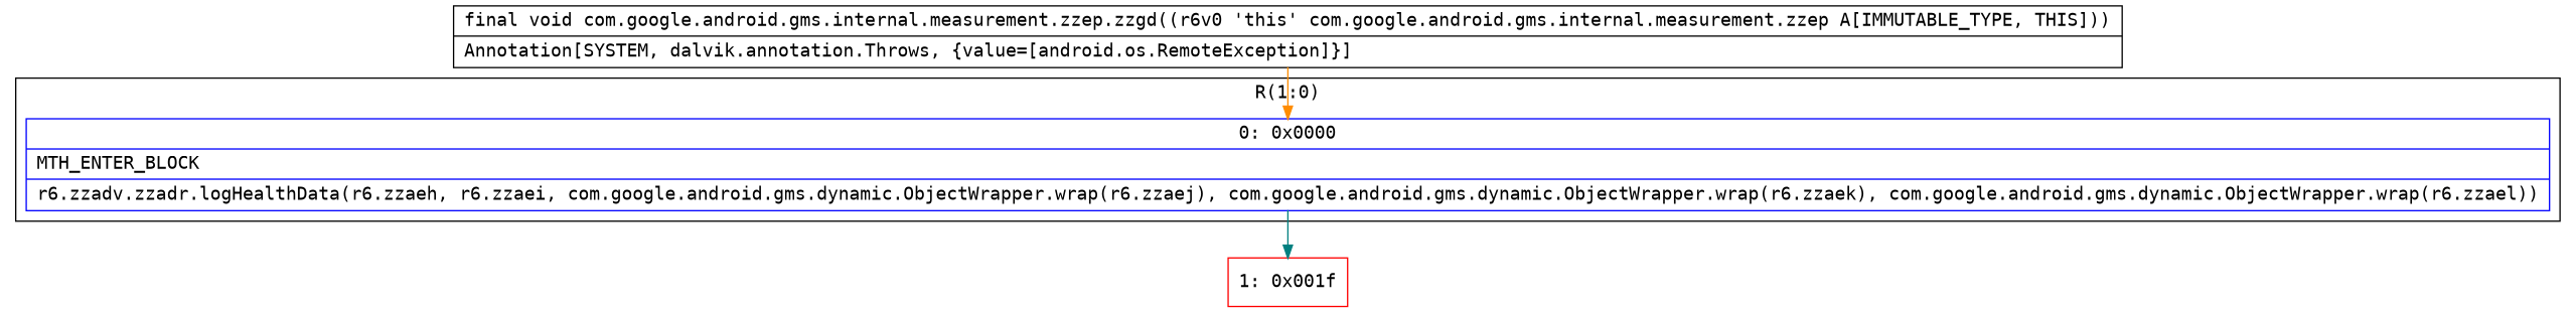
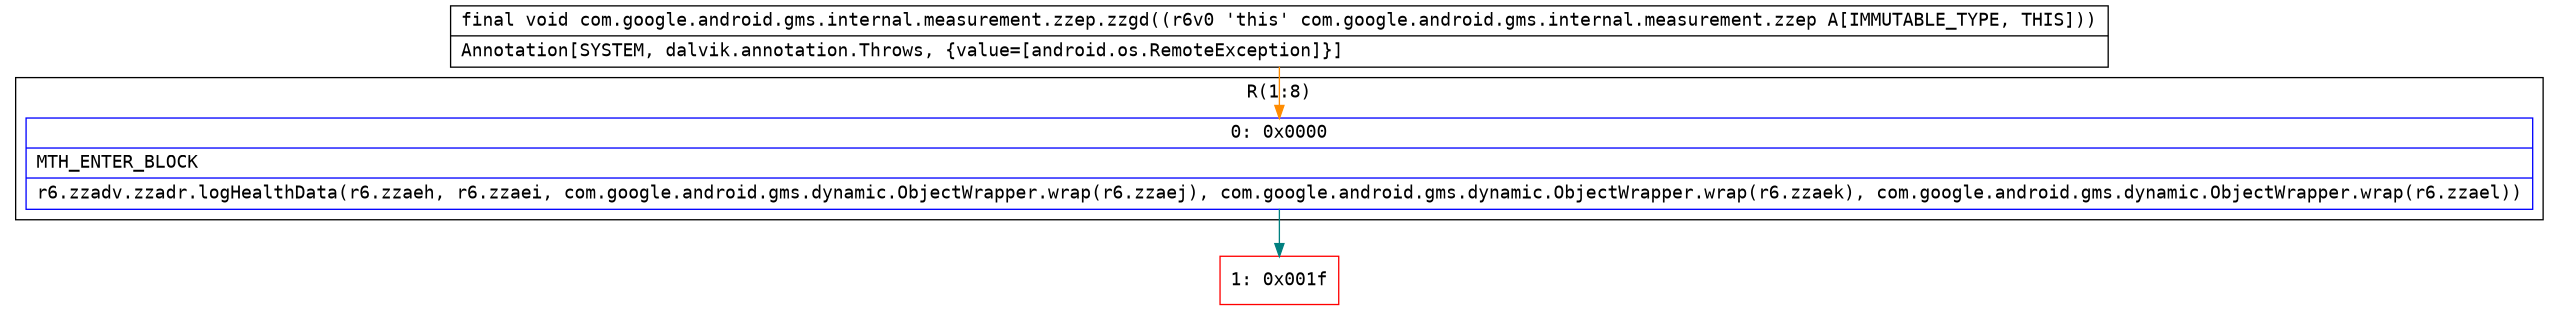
  digraph {
    fontname="DejaVu Sans Mono"
    node [shape=record fontname="DejaVu Sans Mono"]
    edge [fontname="DejaVu Sans Mono"]
    n1 [color=blue label="{0\:\ 0x0000|MTH_ENTER_BLOCK\l|r6.zzadv.zzadr.logHealthData(r6.zzaeh, r6.zzaei, com.google.android.gms.dynamic.ObjectWrapper.wrap(r6.zzaej), com.google.android.gms.dynamic.ObjectWrapper.wrap(r6.zzaek), com.google.android.gms.dynamic.ObjectWrapper.wrap(r6.zzael))\l}"]
    n2 [color=red label="{1\:\ 0x001f}"]
    n3 [label="{final void com.google.android.gms.internal.measurement.zzep.zzgd((r6v0 'this' com.google.android.gms.internal.measurement.zzep A[IMMUTABLE_TYPE, THIS]))  | Annotation[SYSTEM, dalvik.annotation.Throws, \{value=[android.os.RemoteException]\}]\l}"]
    subgraph cluster_1 {
-     label="R(1:0)"
+     label="R(1:8)"
      n1
    }
    n1 -> n2 [color=teal]
    n3 -> n1 [color=darkorange]
  }
